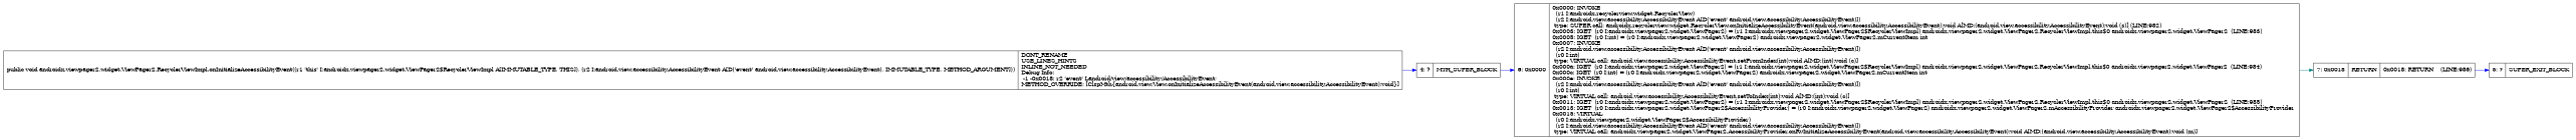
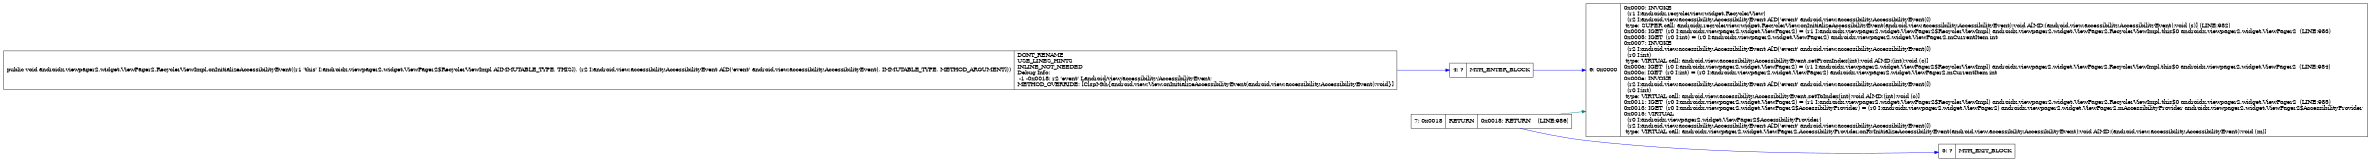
  digraph {
    rankdir=LR
    node [shape=record]
    edge [color=blue]
-   n1 [label="{4\:\ ?|MTH_SUPER_BLOCK\l}"]
+   n1 [label="{4\:\ ?|MTH_ENTER_BLOCK\l}"]
    n2 [label="{6\:\ 0x0000|0x0000: INVOKE  \l  (r1 I:androidx.recyclerview.widget.RecyclerView)\l  (r2 I:android.view.accessibility.AccessibilityEvent A[D('event' android.view.accessibility.AccessibilityEvent)])\l type: SUPER call: androidx.recyclerview.widget.RecyclerView.onInitializeAccessibilityEvent(android.view.accessibility.AccessibilityEvent):void A[MD:(android.view.accessibility.AccessibilityEvent):void (s)] (LINE:982)\l0x0003: IGET  (r0 I:androidx.viewpager2.widget.ViewPager2) = (r1 I:androidx.viewpager2.widget.ViewPager2$RecyclerViewImpl) androidx.viewpager2.widget.ViewPager2.RecyclerViewImpl.this$0 androidx.viewpager2.widget.ViewPager2  (LINE:983)\l0x0005: IGET  (r0 I:int) = (r0 I:androidx.viewpager2.widget.ViewPager2) androidx.viewpager2.widget.ViewPager2.mCurrentItem int \l0x0007: INVOKE  \l  (r2 I:android.view.accessibility.AccessibilityEvent A[D('event' android.view.accessibility.AccessibilityEvent)])\l  (r0 I:int)\l type: VIRTUAL call: android.view.accessibility.AccessibilityEvent.setFromIndex(int):void A[MD:(int):void (c)]\l0x000a: IGET  (r0 I:androidx.viewpager2.widget.ViewPager2) = (r1 I:androidx.viewpager2.widget.ViewPager2$RecyclerViewImpl) androidx.viewpager2.widget.ViewPager2.RecyclerViewImpl.this$0 androidx.viewpager2.widget.ViewPager2  (LINE:984)\l0x000c: IGET  (r0 I:int) = (r0 I:androidx.viewpager2.widget.ViewPager2) androidx.viewpager2.widget.ViewPager2.mCurrentItem int \l0x000e: INVOKE  \l  (r2 I:android.view.accessibility.AccessibilityEvent A[D('event' android.view.accessibility.AccessibilityEvent)])\l  (r0 I:int)\l type: VIRTUAL call: android.view.accessibility.AccessibilityEvent.setToIndex(int):void A[MD:(int):void (c)]\l0x0011: IGET  (r0 I:androidx.viewpager2.widget.ViewPager2) = (r1 I:androidx.viewpager2.widget.ViewPager2$RecyclerViewImpl) androidx.viewpager2.widget.ViewPager2.RecyclerViewImpl.this$0 androidx.viewpager2.widget.ViewPager2  (LINE:985)\l0x0013: IGET  (r0 I:androidx.viewpager2.widget.ViewPager2$AccessibilityProvider) = (r0 I:androidx.viewpager2.widget.ViewPager2) androidx.viewpager2.widget.ViewPager2.mAccessibilityProvider androidx.viewpager2.widget.ViewPager2$AccessibilityProvider \l0x0015: VIRTUAL  \l  (r0 I:androidx.viewpager2.widget.ViewPager2$AccessibilityProvider)\l  (r2 I:android.view.accessibility.AccessibilityEvent A[D('event' android.view.accessibility.AccessibilityEvent)])\l type: VIRTUAL call: androidx.viewpager2.widget.ViewPager2.AccessibilityProvider.onRvInitializeAccessibilityEvent(android.view.accessibility.AccessibilityEvent):void A[MD:(android.view.accessibility.AccessibilityEvent):void (m)]\l}"]
    n3 [label="{7\:\ 0x0018|RETURN\l|0x0018: RETURN    (LINE:986)\l}"]
-   n4 [label="{5\:\ ?|SUPER_EXIT_BLOCK\l}"]
+   n4 [label="{5\:\ ?|MTH_EXIT_BLOCK\l}"]
    n5 [label="{public void androidx.viewpager2.widget.ViewPager2.RecyclerViewImpl.onInitializeAccessibilityEvent((r1 'this' I:androidx.viewpager2.widget.ViewPager2$RecyclerViewImpl A[IMMUTABLE_TYPE, THIS]), (r2 I:android.view.accessibility.AccessibilityEvent A[D('event' android.view.accessibility.AccessibilityEvent), IMMUTABLE_TYPE, METHOD_ARGUMENT]))  | DONT_RENAME\lUSE_LINES_HINTS\lINLINE_NOT_NEEDED\lDebug Info:\l  \-1 \-0x0018: r2 'event' Landroid\/view\/accessibility\/AccessibilityEvent;\lMETHOD_OVERRIDE: [ClspMth\{android.view.View.onInitializeAccessibilityEvent(android.view.accessibility.AccessibilityEvent):void\}]\l}"]
    n1 -> n2
-   n2 -> n3 [color=teal]
+   n3 -> n2 [color=teal]
    n3 -> n4
    n5 -> n1
  }
